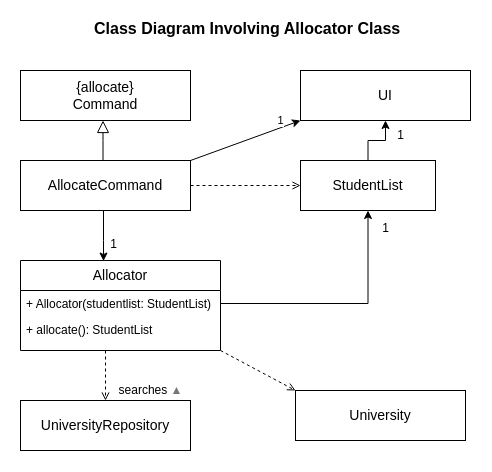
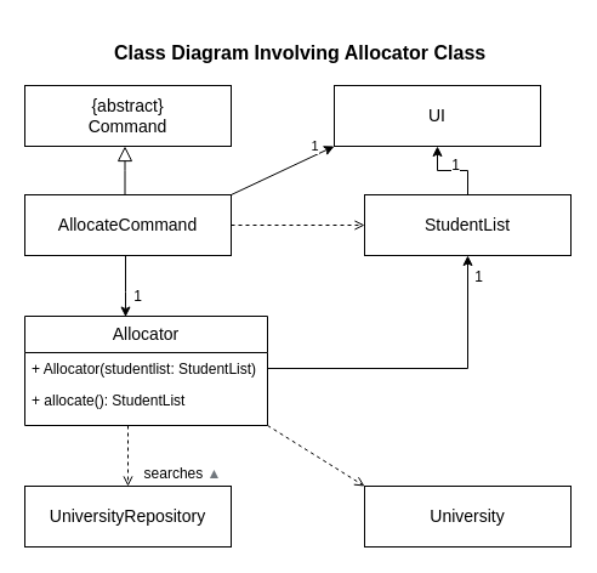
  <mxCell id="0" />
  <mxCell id="1" parent="0" />
  <mxCell id="2" style="rounded=0;orthogonalLoop=1;jettySize=auto;html=1;exitX=1;exitY=1;exitDx=0;exitDy=0;entryX=0;entryY=0;entryDx=0;entryDy=0;dashed=1;endArrow=open;endFill=0;" edge="1" parent="1" source="3" target="16"><mxGeometry relative="1" as="geometry" /></mxCell>
  <mxCell id="3" value="Allocator" style="swimlane;fontStyle=0;align=center;verticalAlign=top;childLayout=stackLayout;horizontal=1;startSize=30;horizontalStack=0;resizeParent=1;resizeLast=0;collapsible=1;marginBottom=0;rounded=0;shadow=0;strokeWidth=1;fontSize=14;" parent="1" vertex="1"><mxGeometry x="20" y="260" width="200" height="90" as="geometry"><mxRectangle x="130" y="380" width="160" height="26" as="alternateBounds" /></mxGeometry></mxCell>
  <mxCell id="4" value="+ Allocator(studentlist: StudentList)" style="text;align=left;verticalAlign=top;spacingLeft=4;spacingRight=4;overflow=hidden;rotatable=0;points=[[0,0.5],[1,0.5]];portConstraint=eastwest;fontFamily=Helvetica;" parent="3" vertex="1"><mxGeometry y="30" width="200" height="26" as="geometry" /></mxCell>
  <mxCell id="5" value="+ allocate(): StudentList" style="text;align=left;verticalAlign=top;spacingLeft=4;spacingRight=4;overflow=hidden;rotatable=0;points=[[0,0.5],[1,0.5]];portConstraint=eastwest;" vertex="1" parent="3"><mxGeometry y="56" width="200" height="24" as="geometry" /></mxCell>
  <mxCell id="6" value="" style="endArrow=block;endSize=10;endFill=0;shadow=0;strokeWidth=1;rounded=0;curved=0;edgeStyle=elbowEdgeStyle;elbow=vertical;" parent="1" edge="1"><mxGeometry width="160" relative="1" as="geometry"><mxPoint x="102.5" y="160" as="sourcePoint" /><mxPoint x="102.5" y="120" as="targetPoint" /><Array as="points" /></mxGeometry></mxCell>
  <mxCell id="7" style="edgeStyle=orthogonalEdgeStyle;rounded=0;orthogonalLoop=1;jettySize=auto;html=1;entryX=0;entryY=0.5;entryDx=0;entryDy=0;dashed=1;endArrow=open;endFill=0;" edge="1" parent="1" source="9" target="13"><mxGeometry relative="1" as="geometry" /></mxCell>
  <mxCell id="8" value="1" style="rounded=0;orthogonalLoop=1;jettySize=auto;html=1;exitX=1;exitY=0;exitDx=0;exitDy=0;entryX=0;entryY=1;entryDx=0;entryDy=0;" edge="1" parent="1" source="9" target="18"><mxGeometry x="0.679" y="7" relative="1" as="geometry"><mxPoint as="offset" /></mxGeometry></mxCell>
  <mxCell id="9" value="&lt;font style=&quot;font-size: 14px;&quot;&gt;AllocateCommand&lt;/font&gt;" style="rounded=0;whiteSpace=wrap;html=1;" vertex="1" parent="1"><mxGeometry x="20" y="160" width="170" height="50" as="geometry" /></mxCell>
- <mxCell id="10" value="&lt;font style=&quot;font-size: 14px;&quot;&gt;{allocate}&lt;/font&gt;&lt;div style=&quot;font-size: 14px;&quot;&gt;&lt;font style=&quot;font-size: 14px;&quot;&gt;Command&lt;/font&gt;&lt;/div&gt;" style="rounded=0;whiteSpace=wrap;html=1;" vertex="1" parent="1"><mxGeometry x="20" y="70" width="170" height="50" as="geometry" /></mxCell>
+ <mxCell id="10" value="&lt;font style=&quot;font-size: 14px;&quot;&gt;{abstract}&lt;/font&gt;&lt;div style=&quot;font-size: 14px;&quot;&gt;&lt;font style=&quot;font-size: 14px;&quot;&gt;Command&lt;/font&gt;&lt;/div&gt;" style="rounded=0;whiteSpace=wrap;html=1;" vertex="1" parent="1"><mxGeometry x="20" y="70" width="170" height="50" as="geometry" /></mxCell>
  <mxCell id="11" value="1" style="edgeStyle=orthogonalEdgeStyle;rounded=0;orthogonalLoop=1;jettySize=auto;html=1;exitX=0.5;exitY=1;exitDx=0;exitDy=0;entryX=0.415;entryY=0.006;entryDx=0;entryDy=0;entryPerimeter=0;align=center;verticalAlign=middle;spacingLeft=20;fontSize=12;spacingBottom=0;spacingTop=20;" edge="1" parent="1" source="9" target="3"><mxGeometry relative="1" as="geometry"><Array as="points"><mxPoint x="103" y="240" /><mxPoint x="103" y="240" /></Array></mxGeometry></mxCell>
  <mxCell id="12" value="1" style="edgeStyle=orthogonalEdgeStyle;rounded=0;orthogonalLoop=1;jettySize=auto;html=1;exitX=0.5;exitY=0;exitDx=0;exitDy=0;fontSize=12;" edge="1" parent="1" source="13" target="18"><mxGeometry x="0.5" y="-15" relative="1" as="geometry"><mxPoint as="offset" /></mxGeometry></mxCell>
- <mxCell id="13" value="&lt;font style=&quot;font-size: 14px;&quot;&gt;StudentList&lt;/font&gt;" style="rounded=0;whiteSpace=wrap;html=1;" vertex="1" parent="1"><mxGeometry x="300" y="160" width="135" height="50" as="geometry" /></mxCell>
+ <mxCell id="13" value="&lt;font style=&quot;font-size: 14px;&quot;&gt;StudentList&lt;/font&gt;" style="rounded=0;whiteSpace=wrap;html=1;" vertex="1" parent="1"><mxGeometry x="300" y="160" width="170" height="50" as="geometry" /></mxCell>
  <mxCell id="14" value="1" style="edgeStyle=orthogonalEdgeStyle;rounded=0;orthogonalLoop=1;jettySize=auto;html=1;entryX=0.5;entryY=1;entryDx=0;entryDy=0;verticalAlign=middle;labelPosition=center;verticalLabelPosition=middle;align=center;spacingTop=0;spacingBottom=150;fontSize=12;spacingLeft=90;" edge="1" parent="1" source="4" target="13"><mxGeometry relative="1" as="geometry" /></mxCell>
  <mxCell id="15" value="&lt;font style=&quot;font-size: 14px;&quot;&gt;UniversityRepository&lt;/font&gt;" style="rounded=0;whiteSpace=wrap;html=1;" vertex="1" parent="1"><mxGeometry x="20" y="400" width="170" height="50" as="geometry" /></mxCell>
- <mxCell id="16" value="&lt;font style=&quot;font-size: 14px;&quot;&gt;University&lt;/font&gt;" style="rounded=0;whiteSpace=wrap;html=1;" vertex="1" parent="1"><mxGeometry x="295" y="390" width="170" height="50" as="geometry" /></mxCell>
+ <mxCell id="16" value="&lt;font style=&quot;font-size: 14px;&quot;&gt;University&lt;/font&gt;" style="rounded=0;whiteSpace=wrap;html=1;" vertex="1" parent="1"><mxGeometry x="300" y="400" width="170" height="50" as="geometry" /></mxCell>
  <mxCell id="17" value="searches&amp;nbsp;&lt;span style=&quot;color: rgb(113, 119, 125); font-family: Arial, Helvetica, sans-serif; font-size: 12px; text-align: left; text-wrap-mode: wrap;&quot;&gt;▲&lt;/span&gt;" style="edgeStyle=orthogonalEdgeStyle;rounded=0;orthogonalLoop=1;jettySize=auto;html=1;dashed=1;fontSize=12;endArrow=open;endFill=0;" edge="1" parent="1" source="3"><mxGeometry x="0.6" y="45" relative="1" as="geometry"><mxPoint x="105" y="400" as="targetPoint" /><Array as="points"><mxPoint x="105" y="398" /></Array><mxPoint as="offset" /></mxGeometry></mxCell>
- <mxCell id="18" value="&lt;font style=&quot;font-size: 14px;&quot;&gt;UI&lt;/font&gt;" style="rounded=0;whiteSpace=wrap;html=1;" vertex="1" parent="1"><mxGeometry x="300" y="70" width="170" height="50" as="geometry" /></mxCell>
- <mxCell id="19" value="&lt;h1 style=&quot;margin-top: 0px;&quot;&gt;&lt;font style=&quot;font-size: 16px;&quot;&gt;Class Diagram Involving Allocator Class&lt;/font&gt;&lt;/h1&gt;" style="text;html=1;whiteSpace=wrap;overflow=hidden;rounded=0;" vertex="1" parent="1"><mxGeometry x="92" y="5" width="310" height="40" as="geometry" /></mxCell>
+ <mxCell id="18" value="&lt;font style=&quot;font-size: 14px;&quot;&gt;UI&lt;/font&gt;" style="rounded=0;whiteSpace=wrap;html=1;" vertex="1" parent="1"><mxGeometry x="275" y="70" width="170" height="50" as="geometry" /></mxCell>
+ <mxCell id="19" value="&lt;h1 style=&quot;margin-top: 0px;&quot;&gt;&lt;font style=&quot;font-size: 16px;&quot;&gt;Class Diagram Involving Allocator Class&lt;/font&gt;&lt;/h1&gt;" style="text;html=1;whiteSpace=wrap;overflow=hidden;rounded=0;" vertex="1" parent="1"><mxGeometry x="92" y="20" width="310" height="40" as="geometry" /></mxCell>
